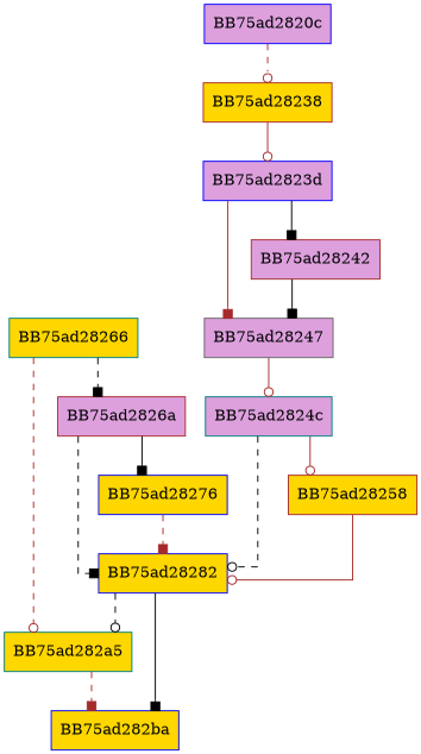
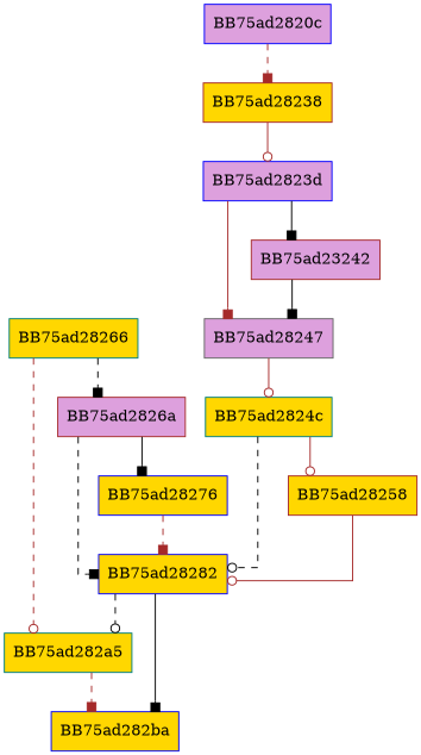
  digraph {
    splines=ortho
    node [color=blue fillcolor=gold shape=box style=filled]
    edge [arrowhead=box color=brown style=solid]
    BB75ad28238 [color=brown]
    BB75ad2820c [fillcolor=plum]
    BB75ad28247 [color=gray40 fillcolor=plum]
    BB75ad2823d [fillcolor=plum]
-   BB75ad28242 [color=brown fillcolor=plum]
-   BB75ad2824c [color=teal fillcolor=plum]
+   BB75ad28242 [color=brown fillcolor=plum label=BB75ad23242]
+   BB75ad2824c [color=teal]
    BB75ad28266 [color=teal]
    BB75ad282a5 [color=teal]
    BB75ad2826a [color=brown fillcolor=plum]
    BB75ad28282
    BB75ad28258 [color=brown]
    BB75ad282ba
    BB75ad28276
    BB75ad28238 -> BB75ad2823d [arrowhead=odot]
-   BB75ad2820c -> BB75ad28238 [arrowhead=odot style=dashed]
+   BB75ad2820c -> BB75ad28238 [style=dashed]
    BB75ad28247 -> BB75ad2824c [arrowhead=odot]
    BB75ad2823d -> BB75ad28247
    BB75ad2823d -> BB75ad28242 [color=black]
    BB75ad28242 -> BB75ad28247 [color=black]
    BB75ad2824c -> BB75ad28282 [arrowhead=odot color=black style=dashed]
    BB75ad2824c -> BB75ad28258 [arrowhead=odot]
    BB75ad28266 -> BB75ad282a5 [arrowhead=odot style=dashed]
    BB75ad28266 -> BB75ad2826a [color=black style=dashed]
    BB75ad282a5 -> BB75ad282ba [style=dashed]
    BB75ad2826a -> BB75ad28282 [color=black style=dashed]
    BB75ad2826a -> BB75ad28276 [color=black]
    BB75ad28282 -> BB75ad282a5 [arrowhead=odot color=black style=dashed]
    BB75ad28282 -> BB75ad282ba [color=black]
    BB75ad28258 -> BB75ad28282 [arrowhead=odot]
    BB75ad28276 -> BB75ad28282 [style=dashed]
  }
